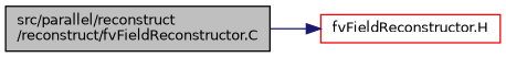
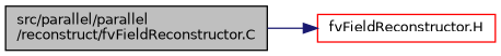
  digraph {
    rankdir=LR
    node [fontname=Helvetica fontsize=10 shape=record]
-   n1 [color=black fillcolor=grey75 fontcolor=black height=0.2 label="src/parallel/reconstruct\l/reconstruct/fvFieldReconstructor.C" style=filled width=0.4]
+   n1 [color=black fillcolor=grey75 fontcolor=black height=0.2 label="src/parallel/parallel\l/reconstruct/fvFieldReconstructor.C" style=filled width=0.4]
    n2 [color=red height=0.2 label="fvFieldReconstructor.H" width=0.4]
    n1 -> n2 [color=midnightblue fontname=Helvetica fontsize=10 labelfontname=Helvetica labelfontsize=10 style=solid]
  }
